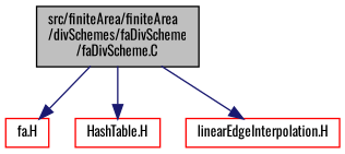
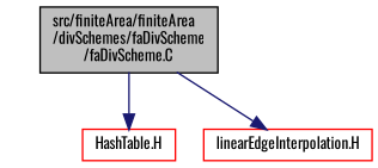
  digraph {
    fontname=Oswald
    node [color=red fontname=Oswald fontsize=10 shape=record]
    edge [color=midnightblue fontname=Oswald fontsize=10 labelfontname=Helvetica labelfontsize=10 style=solid]
    n1 [color=black fillcolor=grey75 fontcolor=black height=0.2 label="src/finiteArea/finiteArea\l/divSchemes/faDivScheme\l/faDivScheme.C" style=filled width=0.4]
-   n2 [height=0.2 label="fa.H" width=0.4]
    n3 [height=0.2 label="HashTable.H" width=0.4]
    n4 [height=0.2 label="linearEdgeInterpolation.H" width=0.4]
-   n1 -> n2
    n1 -> n3
    n1 -> n4
  }
